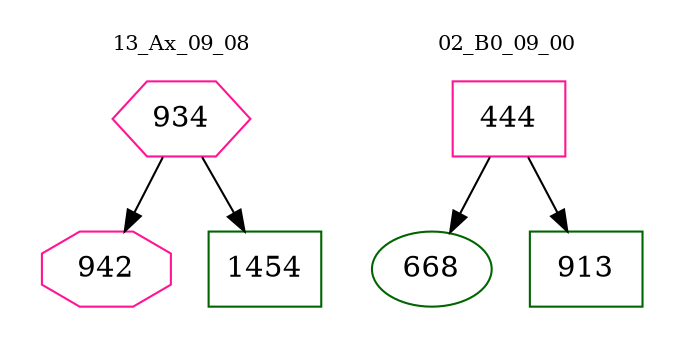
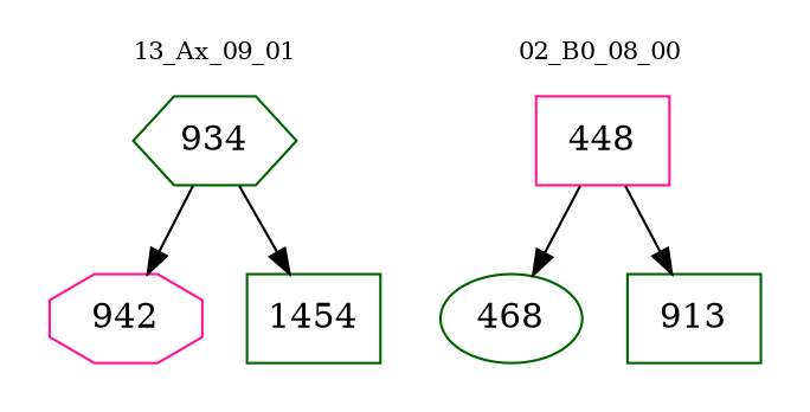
  digraph {
    node [color=darkgreen shape=box]
    edge [color=black]
-   n1 [color=deeppink label=934 shape=hexagon]
+   n1 [label=934 shape=hexagon]
    n2 [color=deeppink label=942 shape=octagon]
    n3 [label=1454]
-   n4 [color=deeppink label=444]
-   n5 [label=668 shape=ellipse]
+   n4 [color=deeppink label=448]
+   n5 [label=468 shape=ellipse]
    n6 [label=913]
    subgraph cluster_1 {
      color=white
      fontsize=10
-     label="13_Ax_09_08"
+     label="13_Ax_09_01"
      n1
      n2
      n3
    }
    subgraph cluster_2 {
      color=white
      fontsize=10
-     label="02_B0_09_00"
+     label="02_B0_08_00"
      n4
      n5
      n6
    }
    n1 -> n2
    n1 -> n3
    n4 -> n5
    n4 -> n6
  }
